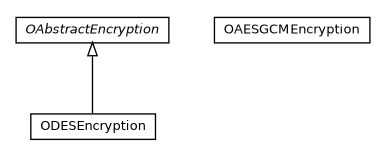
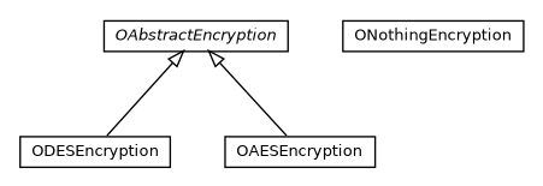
  digraph {
    nodesep=0.25
    ranksep=0.5
    node [fontcolor=black fontname=Helvetica fontsize=10.0 shape=plaintext]
    edge [arrowtail=empty dir=back fontname=Helvetica fontsize=10 headport=p labelfontname=Helvetica labelfontsize=10 tailport=p]
    n1 [label=<<table title="com.orientechnologies.orient.core.encryption.impl.ODESEncryption" border="0" cellborder="1" cellspacing="0" cellpadding="2" port="p" href="./ODESEncryption.html"> 		<tr><td><table border="0" cellspacing="0" cellpadding="1"> <tr><td align="center" balign="center"> ODESEncryption </td></tr> 		</table></td></tr> 		</table>>]
-   n3 [label=<<table title="com.orientechnologies.orient.core.encryption.impl.OAESGCMEncryption" border="0" cellborder="1" cellspacing="0" cellpadding="2" port="p" href="./OAESGCMEncryption.html"> 		<tr><td><table border="0" cellspacing="0" cellpadding="1"> <tr><td align="center" balign="center"> OAESGCMEncryption </td></tr> 		</table></td></tr> 		</table>>]
+   n2 [label=<<table title="com.orientechnologies.orient.core.encryption.impl.ONothingEncryption" border="0" cellborder="1" cellspacing="0" cellpadding="2" port="p" href="./ONothingEncryption.html"> 		<tr><td><table border="0" cellspacing="0" cellpadding="1"> <tr><td align="center" balign="center"> ONothingEncryption </td></tr> 		</table></td></tr> 		</table>>]
+   n4 [label=<<table title="com.orientechnologies.orient.core.encryption.impl.OAESEncryption" border="0" cellborder="1" cellspacing="0" cellpadding="2" port="p" href="./OAESEncryption.html"> 		<tr><td><table border="0" cellspacing="0" cellpadding="1"> <tr><td align="center" balign="center"> OAESEncryption </td></tr> 		</table></td></tr> 		</table>>]
    n5 [label=<<table title="com.orientechnologies.orient.core.encryption.impl.OAbstractEncryption" border="0" cellborder="1" cellspacing="0" cellpadding="2" port="p" href="./OAbstractEncryption.html"> 		<tr><td><table border="0" cellspacing="0" cellpadding="1"> <tr><td align="center" balign="center"><font face="Helvetica-Oblique"> OAbstractEncryption </font></td></tr> 		</table></td></tr> 		</table>>]
    n5 -> n1
+   n5 -> n4
  }
